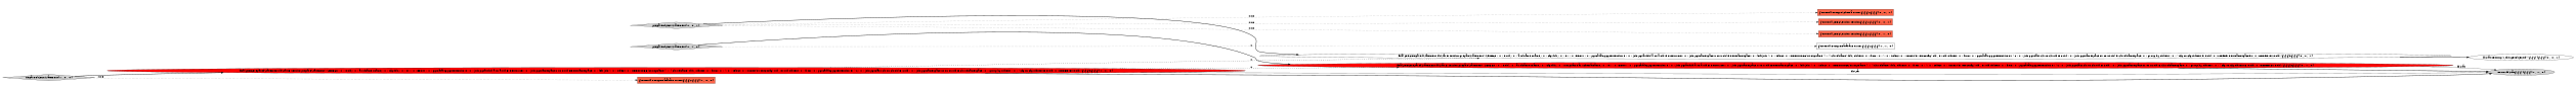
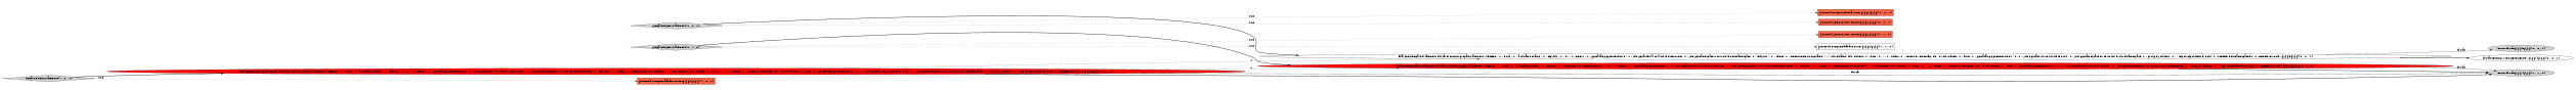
  digraph {
    rankdir=LR
    node [fillcolor=lightgray shape=ellipse style=filled]
    edge [style=bold]
    n1 [fillcolor=white label="final JDBCPreparedStatement dbStat = session.prepareStatement(\"SELECT \" + \" e.oid,\" + \" a.rolname oname,\" + \" cfg.tbls,\" + \" e.* \" + \"FROM \" + \" pg_catalog.pg_extension e \" + \" join pg_authid a on a.oid = e.extowner\" + \" join pg_namespace n on n.oid =e.extnamespace\" + \" left join (\" + \" select\" + \" ARRAY_AGG(ns.nspname || '.' || cls.relname) tbls, oid_ext\" + \" from\" + \" (\" + \" select\" + \" unnest(e1.extconfig) oid , e1.oid oid_ext\" + \" from\" + \" pg_catalog.pg_extension e1 ) c \" + \" join pg_class cls on cls.oid = c.oid \" + \" join pg_namespace ns on ns.oid = cls.relnamespace\" + \" group by oid_ext \" + \" ) cfg on cfg.oid_ext = e.oid\" + \"WHERE e.extnamespace=?\" + \"ORDER BY e.oid\")@@@3@@@['0', '0', '1']"]
+   n2 [label="return dbStat@@@5@@@['0', '0', '1']"]
    n3 [fillcolor=white label="dbStat.setLong(1,this.getObjectId())@@@4@@@['0', '0', '1']"]
    n4 [label="prepareObjectsStatement['0', '0', '1']" shape=diamond]
    n5 [fillcolor=tomato label="@NotNull JDBCSession session@@@2@@@['0', '0', '1']" shape=box]
    n6 [fillcolor=tomato label="@NotNull PostgreSchema owner@@@2@@@['0', '0', '1']" shape=box]
    n7 [fillcolor=white label="@NotNull PostgreDatabase owner@@@2@@@['1', '1', '0']" shape=box]
    n8 [label="prepareObjectsStatement['1', '0', '0']" shape=diamond]
    n9 [fillcolor=red label="final JDBCPreparedStatement dbStat = session.prepareStatement(\"SELECT \" + \" e.oid,\" + \" a.rolname oname,\" + \" cfg.tbls,\" + \" e.* \" + \"FROM \" + \" pg_catalog.pg_extension e \" + \" join pg_authid a on a.oid = e.extowner\" + \" join pg_namespace n on n.oid =e.extnamespace\" + \" left join (\" + \" select\" + \" ARRAY_AGG(ns.nspname || '.' || cls.relname) tbls, oid_ext\" + \" from\" + \" (\" + \" select\" + \" unnest(e1.extconfig) oid , e1.oid oid_ext\" + \" from\" + \" pg_catalog.pg_extension e1 ) c \" + \" join pg_class cls on cls.oid = c.oid \" + \" join pg_namespace ns on ns.oid = cls.relnamespace\" + \" group by oid_ext \" + \" ) cfg on cfg.oid_ext = e.oid\" + \"ORDER BY e.oid\")@@@3@@@['1', '0', '0']"]
    n10 [fillcolor=tomato label="@NotNull PostgreDatabase owner@@@2@@@['1', '0', '0']" shape=box]
    n11 [fillcolor=red label="final JDBCPreparedStatement dbStat = session.prepareStatement(\"SELECT \" + \" e.oid,\" + \" a.rolname oname,\" + \" cfg.tbls,\" + \" n.nspname as schema_name,\" + \" e.* \" + \"FROM \" + \" pg_catalog.pg_extension e \" + \" join pg_authid a on a.oid = e.extowner\" + \" join pg_namespace n on n.oid =e.extnamespace\" + \" left join (\" + \" select\" + \" ARRAY_AGG(ns.nspname || '.' || cls.relname) tbls, oid_ext\" + \" from\" + \" (\" + \" select\" + \" unnest(e1.extconfig) oid , e1.oid oid_ext\" + \" from\" + \" pg_catalog.pg_extension e1 ) c \" + \" join pg_class cls on cls.oid = c.oid \" + \" join pg_namespace ns on ns.oid = cls.relnamespace\" + \" group by oid_ext \" + \" ) cfg on cfg.oid_ext = e.oid\" + \"ORDER BY e.oid\")@@@3@@@['0', '1', '0']"]
    n12 [label="return dbStat@@@4@@@['1', '1', '0']"]
    n13 [fillcolor=tomato label="@NotNull JDBCSession session@@@2@@@['0', '1', '0']" shape=box]
    n14 [label="prepareObjectsStatement['0', '1', '0']" shape=diamond]
+   n1 -> n2 [label=dbStat style=solid]
    n1 -> n3
    n4 -> n1
    n4 -> n5 [label=true style=dotted]
    n4 -> n6 [label=true style=dotted]
    n8 -> n9
    n8 -> n10 [label=true style=dotted]
    n9 -> n1 [label=0 style=dashed]
    n9 -> n11 [label=0 style=dashed]
    n9 -> n12 [label=dbStat style=solid]
    n9 -> n12
    n11 -> n12 [label=dbStat style=solid]
    n11 -> n12
-   n14 -> n7 [label=0 style=dotted]
+   n14 -> n7 [label=true style=dotted]
    n14 -> n11
-   n4 -> n13 [label=true style=dotted]
+   n14 -> n13 [label=true style=dotted]
  }
